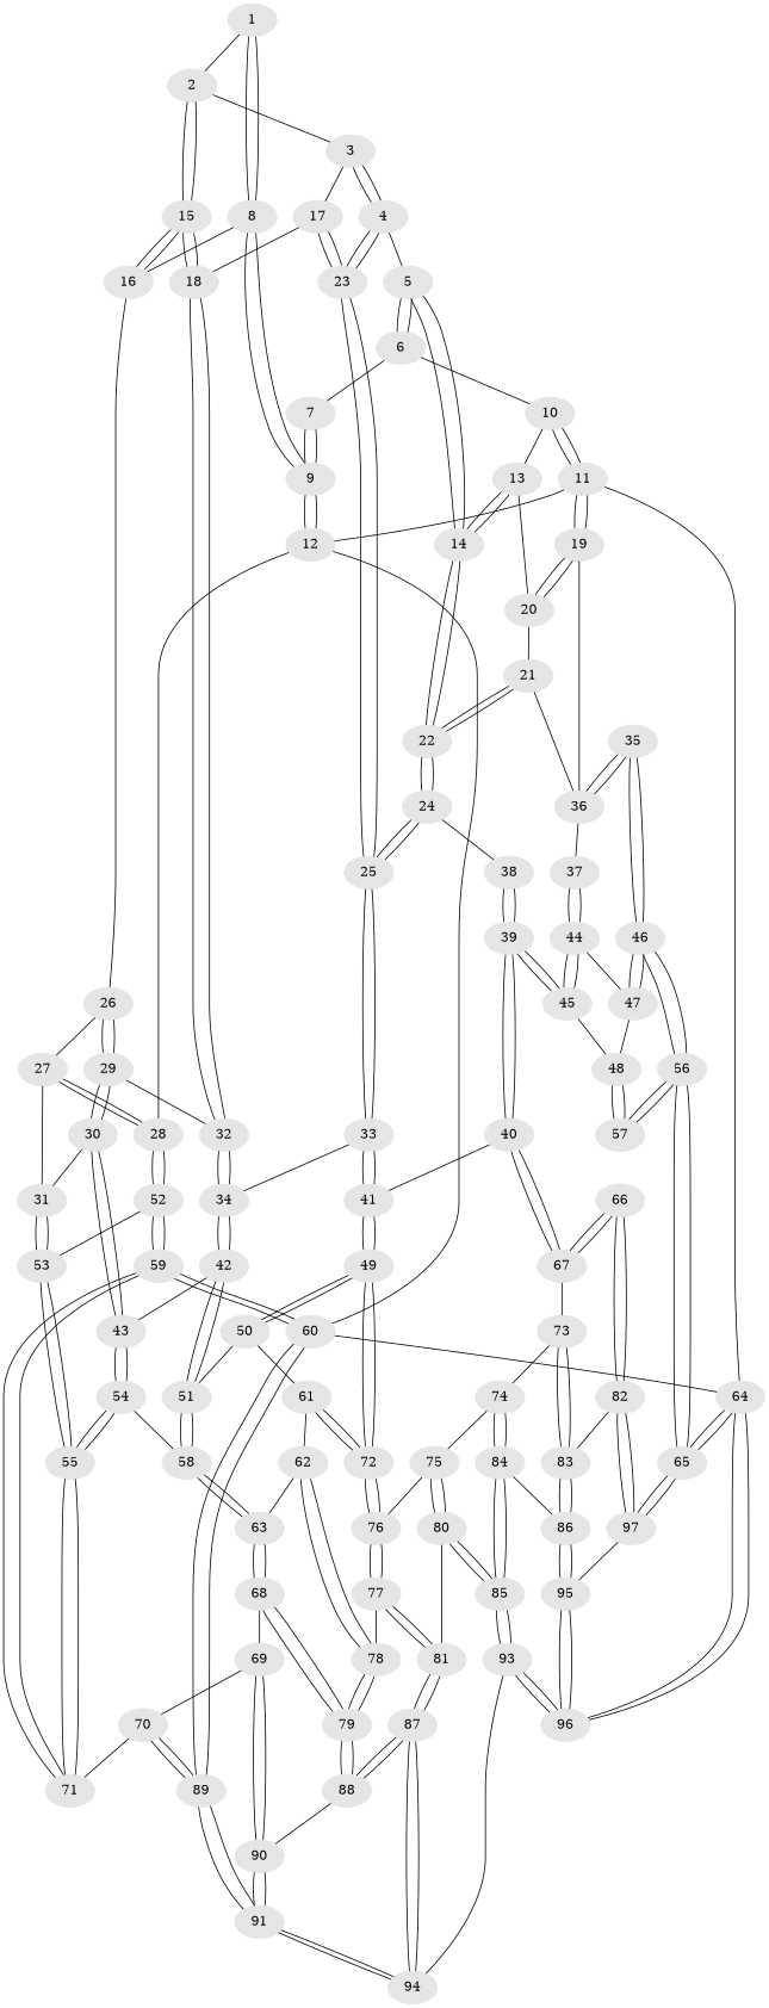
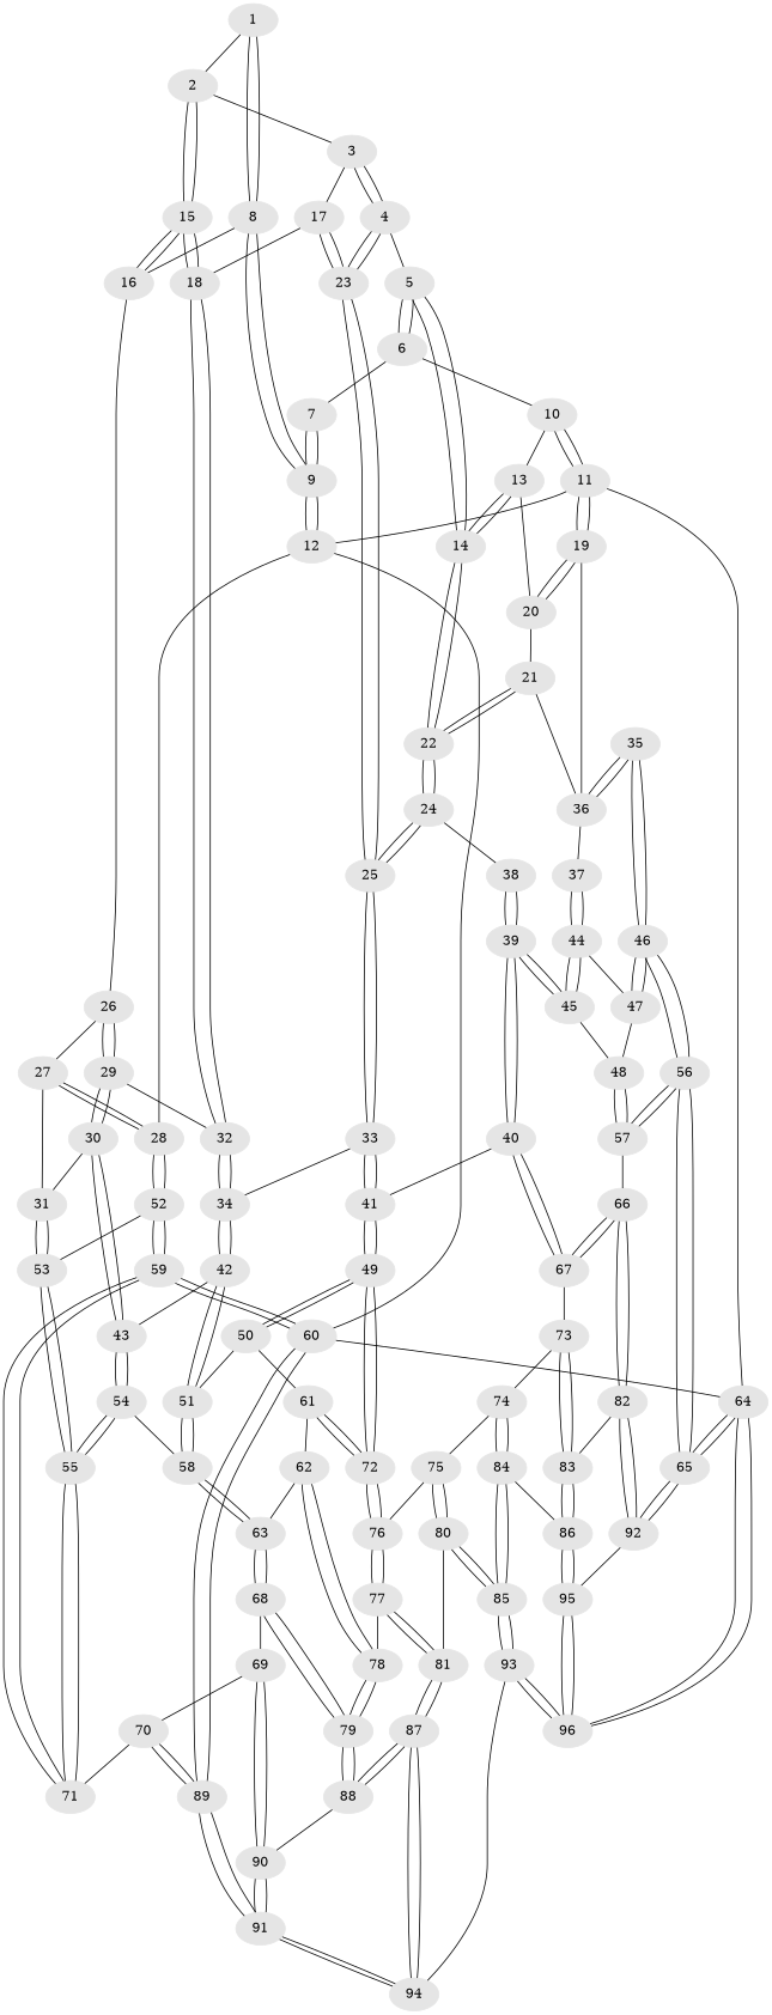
  graph {
    node [color=gray90 style=filled]
    1
    2
    8
    3
    15
    9
    16
    4
    17
    18
    5
    23
    6
    14
    25
    7
    10
    22
    11
    13
    12
    26
    28
    60
    19
    64
    20
    36
    65
    96
    52
    89
    21
    24
    32
    27
    29
    34
    35
    46
    37
    38
    33
    39
    41
    31
    30
    53
    59
    43
    54
    55
    42
    49
    51
    47
    56
    44
    45
    40
    67
    48
    73
    50
    72
    58
    57
    66
    61
    76
    62
    63
    71
-   92 [label=97]
+   92
    82
    68
    91
    78
    79
    69
    95
    83
    74
    70
    90
    88
    77
    75
    84
    86
    80
    85
    81
    87
    93
    94
    1 -- 2
    1 -- 8
    1 -- 8
    2 -- 3
    2 -- 15
    2 -- 15
    8 -- 9
    8 -- 9
    8 -- 16
    3 -- 4
    3 -- 4
    3 -- 17
    15 -- 16
    15 -- 16
    15 -- 18
    15 -- 18
    9 -- 12
    9 -- 12
    16 -- 26
    4 -- 5
    4 -- 23
    4 -- 23
    17 -- 18
    17 -- 23
    17 -- 23
    18 -- 32
    18 -- 32
    5 -- 6
    5 -- 6
    5 -- 14
    5 -- 14
    23 -- 25
    23 -- 25
    6 -- 7
    6 -- 10
    14 -- 22
    14 -- 22
    25 -- 33
    25 -- 33
    7 -- 9
    7 -- 9
    10 -- 11
    10 -- 11
    10 -- 13
    22 -- 24
    22 -- 24
    11 -- 12
    11 -- 19
    11 -- 19
    11 -- 64
    13 -- 14
    13 -- 14
    13 -- 20
    12 -- 28
    12 -- 60
    26 -- 27
    26 -- 29
    26 -- 29
    28 -- 52
    28 -- 52
    60 -- 64
    60 -- 89
    60 -- 89
    19 -- 20
    19 -- 20
    19 -- 36
    64 -- 65
    64 -- 65
    64 -- 96
    64 -- 96
    20 -- 21
    36 -- 37
    65 -- 92
    65 -- 92
    52 -- 53
    52 -- 59
    52 -- 59
    89 -- 91
    89 -- 91
    21 -- 22
    21 -- 22
    21 -- 36
    24 -- 25
    24 -- 25
    24 -- 38
    32 -- 34
    32 -- 34
    27 -- 28
    27 -- 28
    27 -- 31
    29 -- 32
    29 -- 30
    29 -- 30
    34 -- 42
    34 -- 42
    35 -- 36
    35 -- 36
    35 -- 46
    35 -- 46
    46 -- 47
    46 -- 47
    46 -- 56
    46 -- 56
    37 -- 44
    37 -- 44
    38 -- 39
    38 -- 39
    33 -- 34
    33 -- 41
    33 -- 41
    39 -- 45
    39 -- 45
    39 -- 40
    39 -- 40
    41 -- 49
    41 -- 49
    31 -- 53
    31 -- 53
    30 -- 31
    30 -- 43
    30 -- 43
    53 -- 55
    53 -- 55
    59 -- 60
    59 -- 60
    59 -- 71
    59 -- 71
    43 -- 54
    43 -- 54
    54 -- 55
    54 -- 55
    54 -- 58
    55 -- 71
    55 -- 71
    42 -- 43
    42 -- 51
    42 -- 51
    49 -- 50
    49 -- 50
    49 -- 72
    49 -- 72
    51 -- 58
    51 -- 58
    47 -- 48
    56 -- 65
    56 -- 65
    56 -- 57
    56 -- 57
    44 -- 47
    44 -- 45
    44 -- 45
    45 -- 48
    40 -- 41
    40 -- 67
    40 -- 67
    67 -- 73
    48 -- 57
    48 -- 57
    73 -- 83
    73 -- 83
    73 -- 74
    50 -- 51
    50 -- 61
    72 -- 76
    72 -- 76
    58 -- 63
    58 -- 63
+   57 -- 66
    66 -- 67
    66 -- 67
    66 -- 82
    66 -- 82
    61 -- 72
    61 -- 72
    61 -- 62
    76 -- 77
    76 -- 77
    62 -- 63
    62 -- 78
    62 -- 78
    63 -- 68
    63 -- 68
    92 -- 95
    82 -- 92
    82 -- 92
    82 -- 83
    68 -- 79
    68 -- 79
    68 -- 69
    91 -- 94
    91 -- 94
    78 -- 79
    78 -- 79
    79 -- 88
    79 -- 88
    69 -- 70
    69 -- 90
    69 -- 90
    95 -- 96
    95 -- 96
    83 -- 86
    83 -- 86
    74 -- 75
    74 -- 84
    74 -- 84
    70 -- 89
    70 -- 89
    70 -- 71
    90 -- 91
    90 -- 91
    88 -- 90
    77 -- 78
    77 -- 81
    77 -- 81
    75 -- 76
    75 -- 80
    75 -- 80
    84 -- 86
    84 -- 85
    84 -- 85
    86 -- 95
    86 -- 95
    80 -- 85
    80 -- 85
    80 -- 81
    85 -- 93
    85 -- 93
    81 -- 87
    81 -- 87
    87 -- 88
    87 -- 88
    87 -- 94
    87 -- 94
    93 -- 96
    93 -- 96
    93 -- 94
  }
